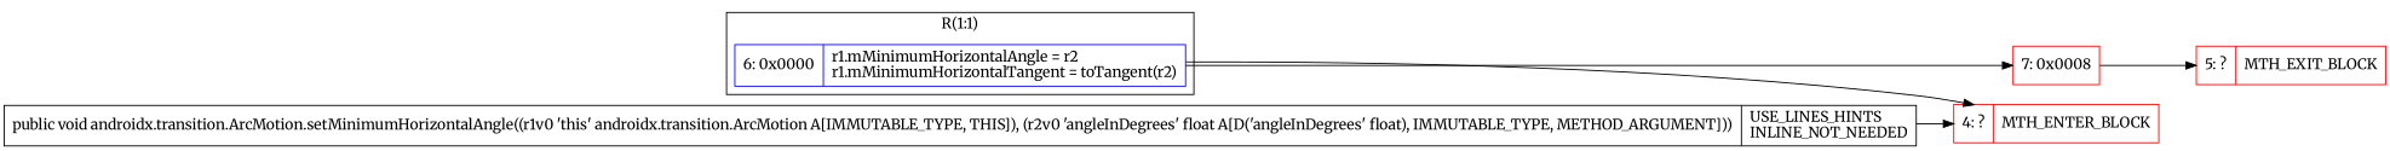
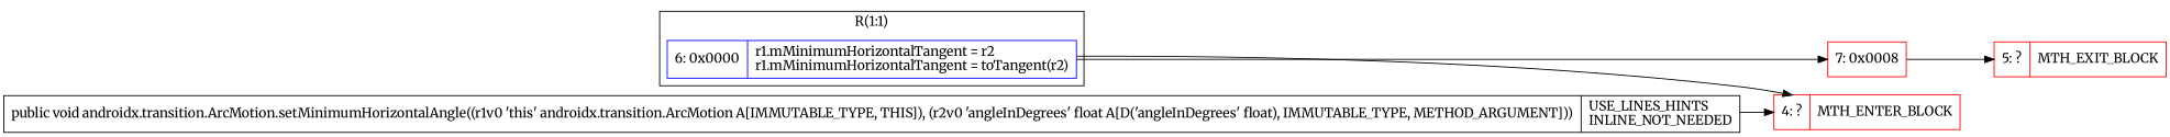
  digraph {
    fontname=Merriweather
    rankdir=LR
    node [color=red fontname=Merriweather shape=record]
    edge [fontname=Merriweather]
-   n1 [color=blue label="{6\:\ 0x0000|r1.mMinimumHorizontalAngle = r2\lr1.mMinimumHorizontalTangent = toTangent(r2)\l}"]
+   n1 [color=blue label="{6\:\ 0x0000|r1.mMinimumHorizontalTangent = r2\lr1.mMinimumHorizontalTangent = toTangent(r2)\l}"]
    n2 [label="{7\:\ 0x0008}"]
    n3 [label="{4\:\ ?|MTH_ENTER_BLOCK\l}"]
    n4 [label="{5\:\ ?|MTH_EXIT_BLOCK\l}"]
    n5 [label="{public void androidx.transition.ArcMotion.setMinimumHorizontalAngle((r1v0 'this' androidx.transition.ArcMotion A[IMMUTABLE_TYPE, THIS]), (r2v0 'angleInDegrees' float A[D('angleInDegrees' float), IMMUTABLE_TYPE, METHOD_ARGUMENT]))  | USE_LINES_HINTS\lINLINE_NOT_NEEDED\l}" color=""]
    subgraph cluster_1 {
      label="R(1:1)"
      n1
    }
    n1 -> n2
    n1 -> n3
    n2 -> n4
    n5 -> n3
  }
